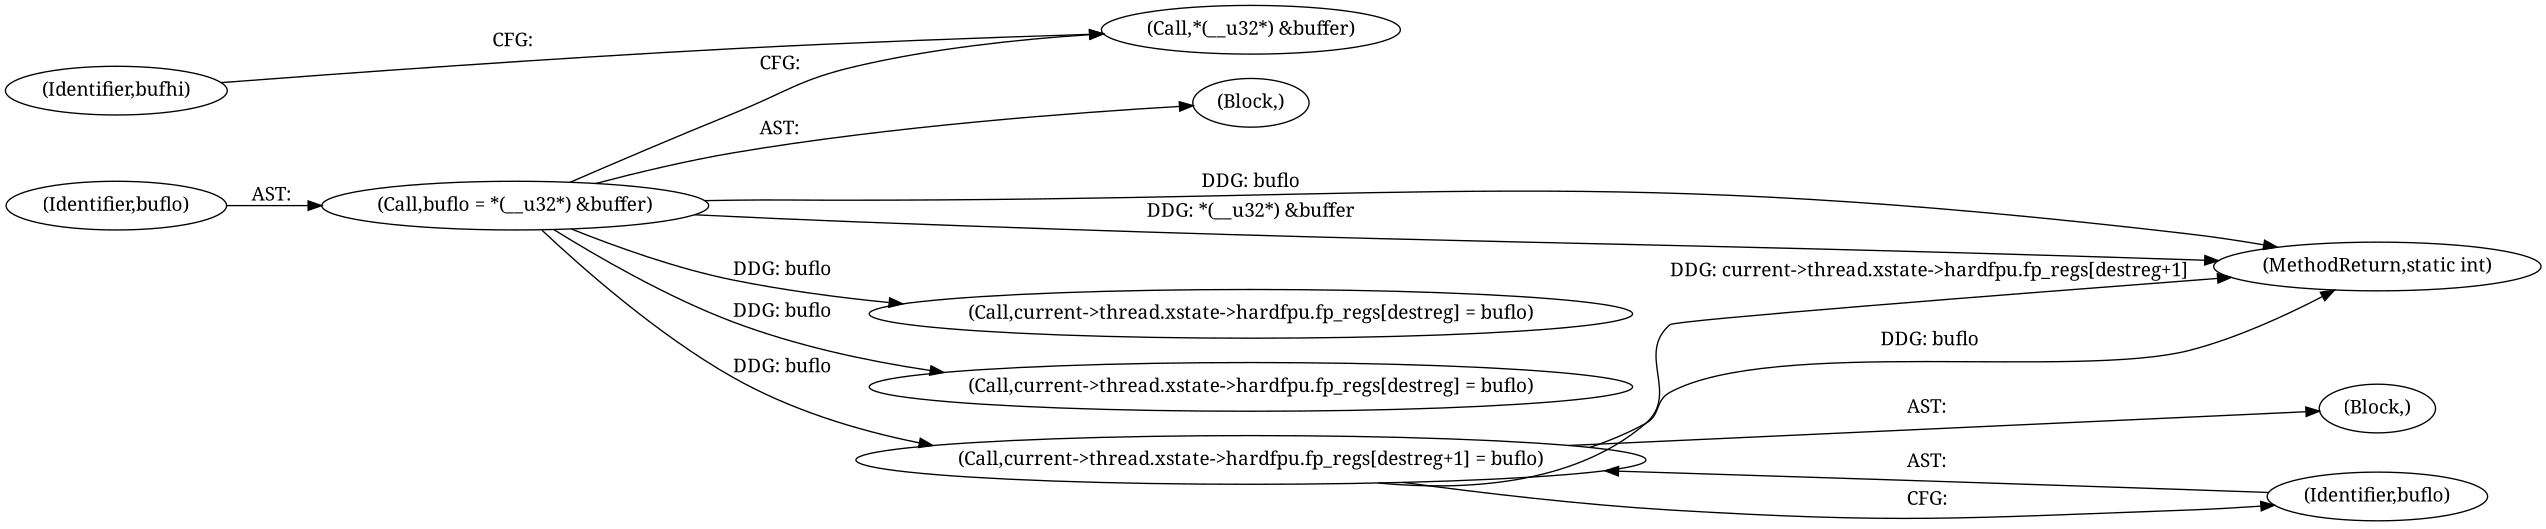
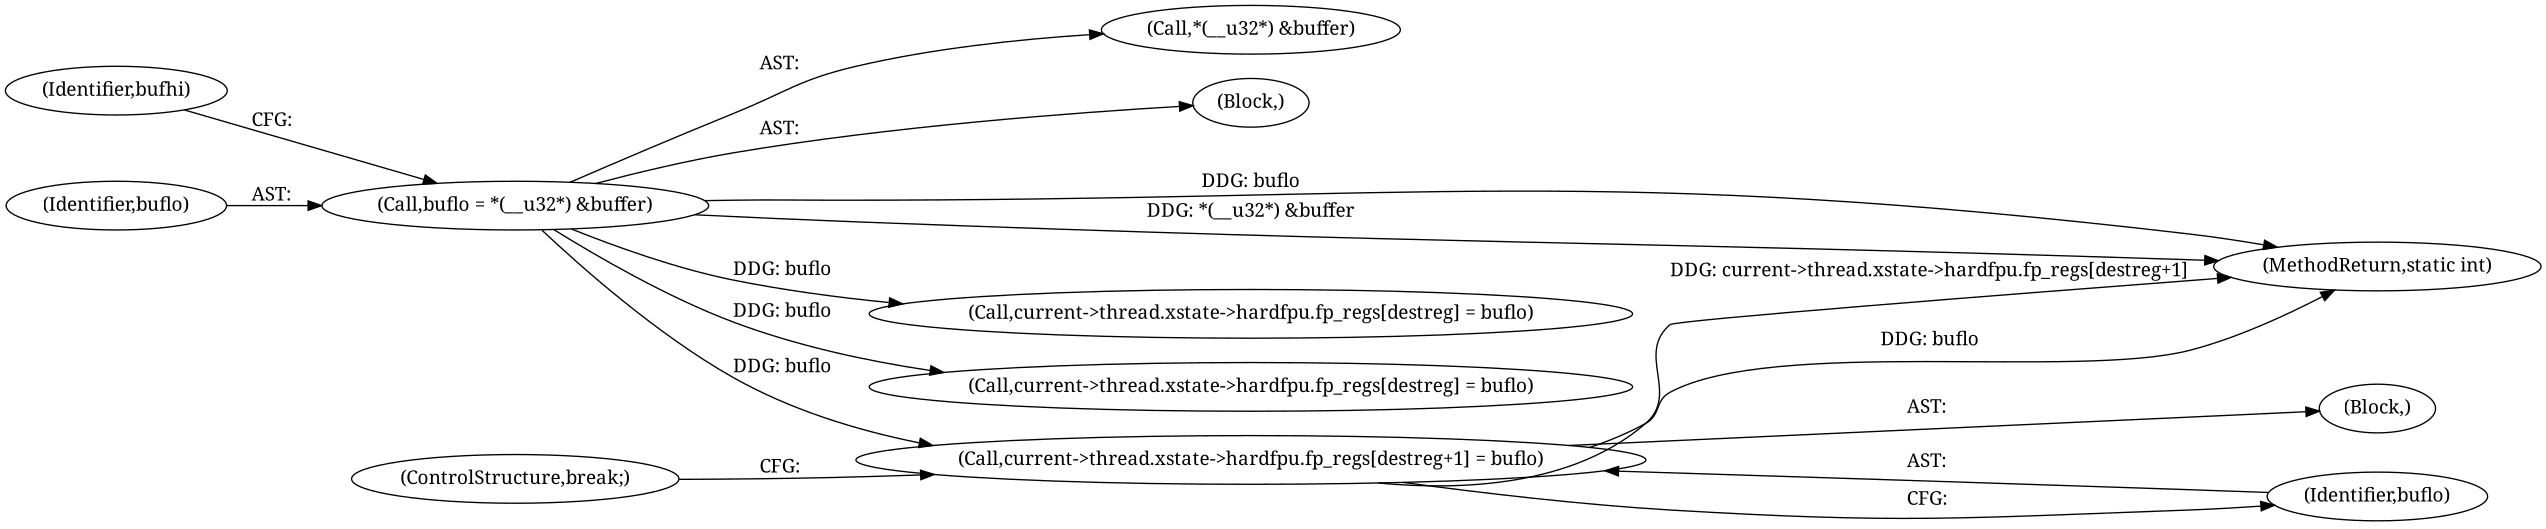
  digraph {
    fontname="Noto Serif"
    rankdir=LR
    node [fontname="Noto Serif"]
    edge [fontname="Noto Serif"]
    n1 [label="(Call,current->thread.xstate->hardfpu.fp_regs[destreg+1] = buflo)"]
    n2 [label="(Block,)"]
    n3 [label="(MethodReturn,static int)"]
    n4 [label="(Identifier,buflo)"]
    n5 [label="(Call,buflo = *(__u32*) &buffer)"]
    n6 [label="(Call,current->thread.xstate->hardfpu.fp_regs[destreg] = buflo)"]
    n7 [label="(Call,*(__u32*) &buffer)"]
    n8 [label="(Call,current->thread.xstate->hardfpu.fp_regs[destreg] = buflo)"]
    n9 [label="(Block,)"]
+   n10 [label="(ControlStructure,break;)"]
    n11 [label="(Identifier,bufhi)"]
    n12 [label="(Identifier,buflo)"]
    n1 -> n2 [label="AST: "]
    n1 -> n3 [label="DDG: current->thread.xstate->hardfpu.fp_regs[destreg+1]"]
    n1 -> n3 [label="DDG: buflo"]
    n1 -> n4 [label="CFG: "]
    n4 -> n1 [label="AST: "]
    n5 -> n1 [label="DDG: buflo"]
    n5 -> n3 [label="DDG: *(__u32*) &buffer"]
    n5 -> n3 [label="DDG: buflo"]
    n5 -> n6 [label="DDG: buflo"]
-   n5 -> n7 [label="CFG: "]
+   n5 -> n7 [label="AST: "]
    n5 -> n8 [label="DDG: buflo"]
    n5 -> n9 [label="AST: "]
-   n11 -> n7 [label="CFG: "]
+   n10 -> n1 [label="CFG: "]
+   n11 -> n5 [label="CFG: "]
    n12 -> n5 [label="AST: "]
  }
